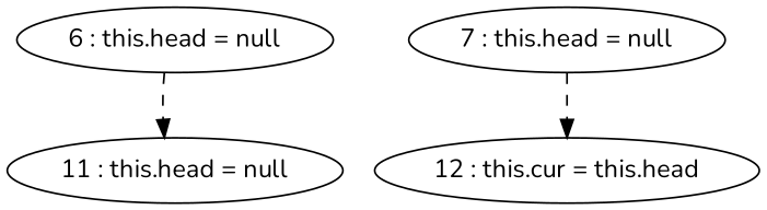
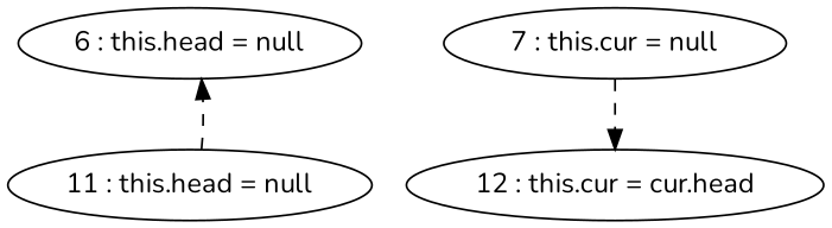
  digraph {
    fontname=Nunito
    node [fontname=Nunito]
    edge [fontname=Nunito style=dashed]
    "6 : this.head = null"
    "11 : this.head = null"
-   "7 : this.cur = null" [label="7 : this.head = null"]
-   "12 : this.cur = this.head"
-   "6 : this.head = null" -> "11 : this.head = null"
+   "7 : this.cur = null"
+   "12 : this.cur = this.head" [label="12 : this.cur = cur.head"]
+   "11 : this.head = null" -> "6 : this.head = null"
    "7 : this.cur = null" -> "12 : this.cur = this.head"
  }
